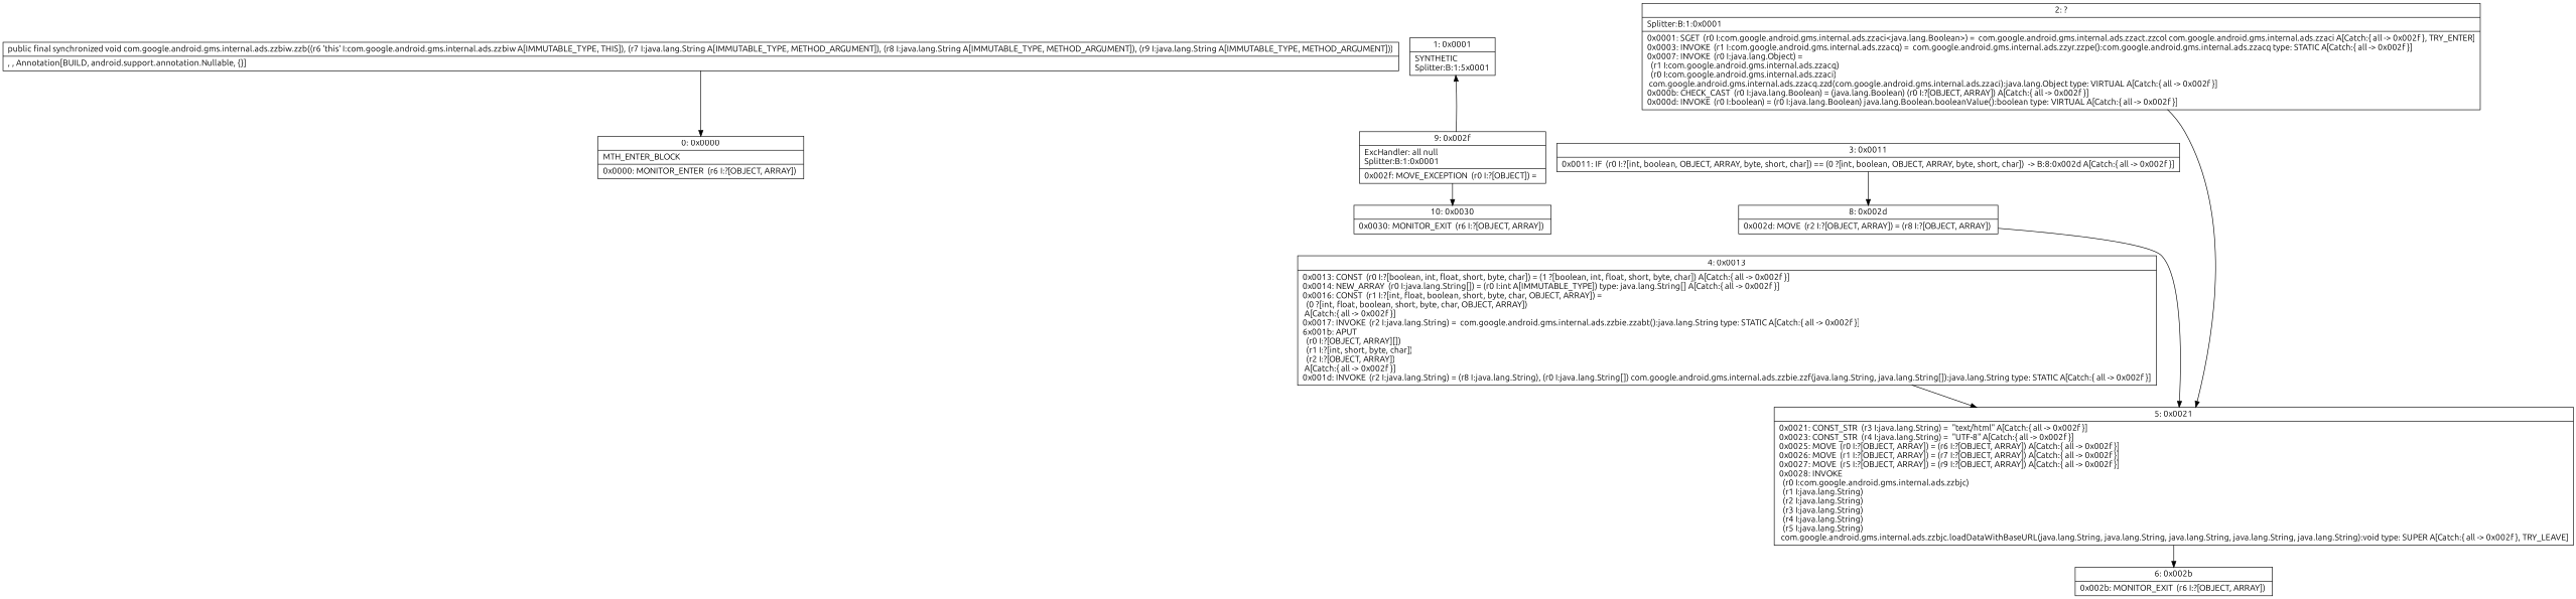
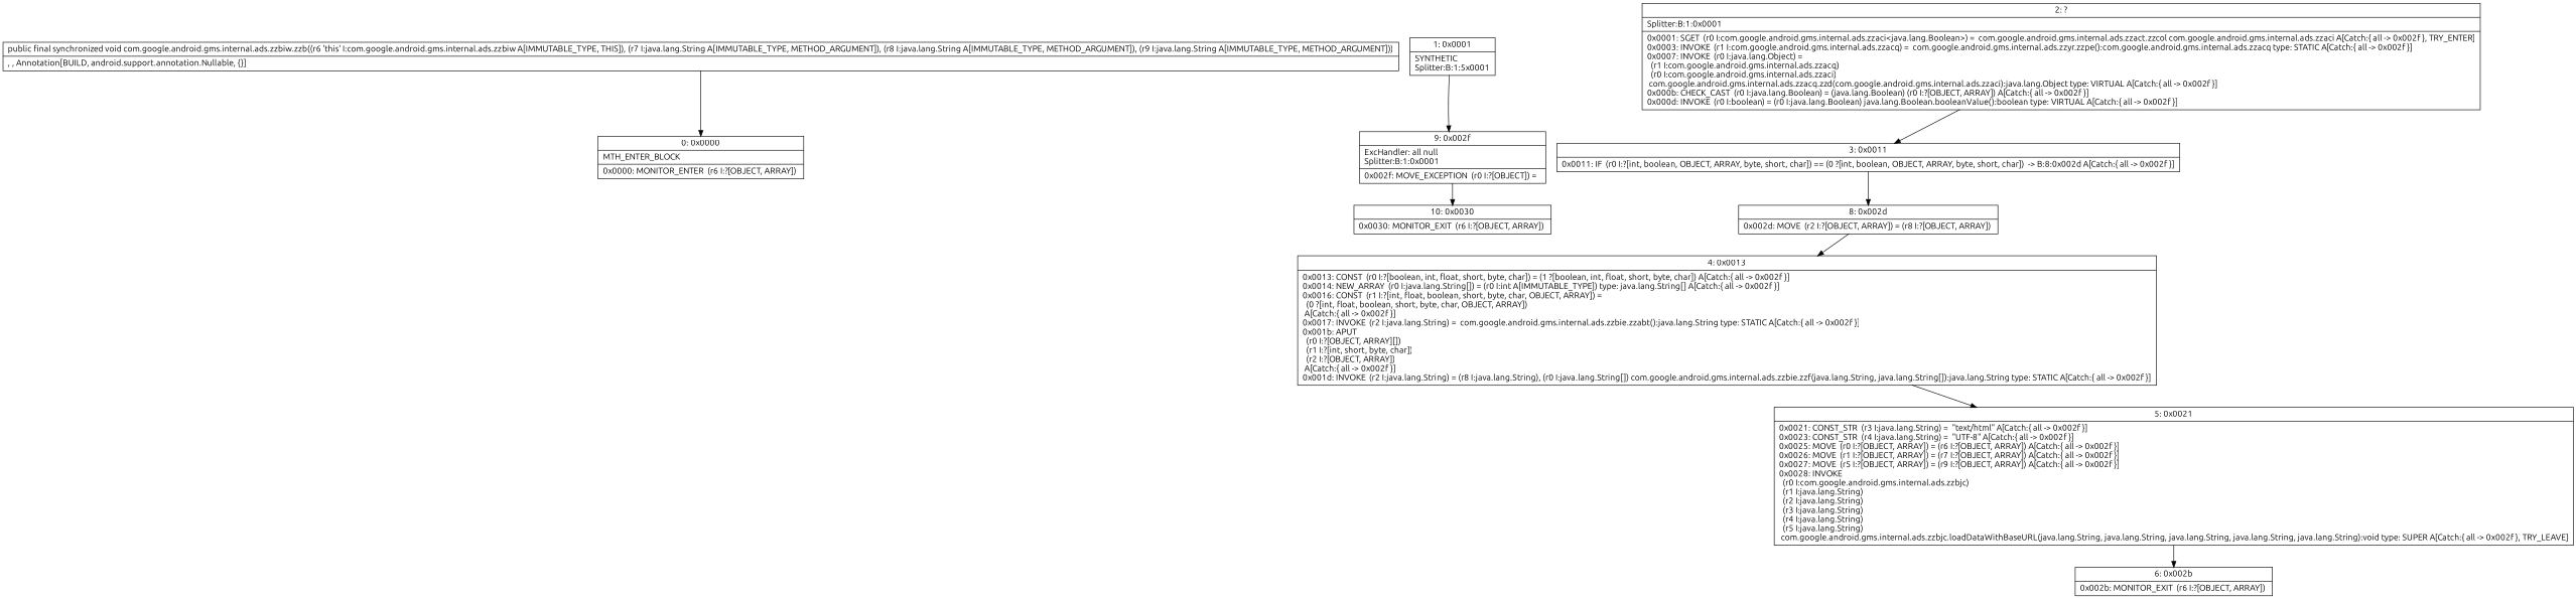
  digraph {
    fontname=Ubuntu
    node [fontname=Ubuntu shape=record]
    edge [fontname=Ubuntu]
    n1 [label="{0\:\ 0x0000|MTH_ENTER_BLOCK\l|0x0000: MONITOR_ENTER  (r6 I:?[OBJECT, ARRAY]) \l}"]
    n2 [label="{1\:\ 0x0001|SYNTHETIC\lSplitter:B:1:5x0001\l}"]
    n3 [label="{9\:\ 0x002f|ExcHandler: all null\lSplitter:B:1:0x0001\l|0x002f: MOVE_EXCEPTION  (r0 I:?[OBJECT]) =  \l}"]
    n4 [label="{2\:\ ?|Splitter:B:1:0x0001\l|0x0001: SGET  (r0 I:com.google.android.gms.internal.ads.zzaci\<java.lang.Boolean\>) =  com.google.android.gms.internal.ads.zzact.zzcol com.google.android.gms.internal.ads.zzaci A[Catch:\{ all \-\> 0x002f \}, TRY_ENTER]\l0x0003: INVOKE  (r1 I:com.google.android.gms.internal.ads.zzacq) =  com.google.android.gms.internal.ads.zzyr.zzpe():com.google.android.gms.internal.ads.zzacq type: STATIC A[Catch:\{ all \-\> 0x002f \}]\l0x0007: INVOKE  (r0 I:java.lang.Object) = \l  (r1 I:com.google.android.gms.internal.ads.zzacq)\l  (r0 I:com.google.android.gms.internal.ads.zzaci)\l com.google.android.gms.internal.ads.zzacq.zzd(com.google.android.gms.internal.ads.zzaci):java.lang.Object type: VIRTUAL A[Catch:\{ all \-\> 0x002f \}]\l0x000b: CHECK_CAST  (r0 I:java.lang.Boolean) = (java.lang.Boolean) (r0 I:?[OBJECT, ARRAY]) A[Catch:\{ all \-\> 0x002f \}]\l0x000d: INVOKE  (r0 I:boolean) = (r0 I:java.lang.Boolean) java.lang.Boolean.booleanValue():boolean type: VIRTUAL A[Catch:\{ all \-\> 0x002f \}]\l}"]
    n5 [label="{3\:\ 0x0011|0x0011: IF  (r0 I:?[int, boolean, OBJECT, ARRAY, byte, short, char]) == (0 ?[int, boolean, OBJECT, ARRAY, byte, short, char])  \-\> B:8:0x002d A[Catch:\{ all \-\> 0x002f \}]\l}"]
    n6 [label="{10\:\ 0x0030|0x0030: MONITOR_EXIT  (r6 I:?[OBJECT, ARRAY]) \l}"]
    n7 [label="{8\:\ 0x002d|0x002d: MOVE  (r2 I:?[OBJECT, ARRAY]) = (r8 I:?[OBJECT, ARRAY]) \l}"]
-   n8 [label="{4\:\ 0x0013|0x0013: CONST  (r0 I:?[boolean, int, float, short, byte, char]) = (1 ?[boolean, int, float, short, byte, char]) A[Catch:\{ all \-\> 0x002f \}]\l0x0014: NEW_ARRAY  (r0 I:java.lang.String[]) = (r0 I:int A[IMMUTABLE_TYPE]) type: java.lang.String[] A[Catch:\{ all \-\> 0x002f \}]\l0x0016: CONST  (r1 I:?[int, float, boolean, short, byte, char, OBJECT, ARRAY]) = \l  (0 ?[int, float, boolean, short, byte, char, OBJECT, ARRAY])\l A[Catch:\{ all \-\> 0x002f \}]\l0x0017: INVOKE  (r2 I:java.lang.String) =  com.google.android.gms.internal.ads.zzbie.zzabt():java.lang.String type: STATIC A[Catch:\{ all \-\> 0x002f \}]\l6x001b: APUT  \l  (r0 I:?[OBJECT, ARRAY][])\l  (r1 I:?[int, short, byte, char])\l  (r2 I:?[OBJECT, ARRAY])\l A[Catch:\{ all \-\> 0x002f \}]\l0x001d: INVOKE  (r2 I:java.lang.String) = (r8 I:java.lang.String), (r0 I:java.lang.String[]) com.google.android.gms.internal.ads.zzbie.zzf(java.lang.String, java.lang.String[]):java.lang.String type: STATIC A[Catch:\{ all \-\> 0x002f \}]\l}"]
+   n8 [label="{4\:\ 0x0013|0x0013: CONST  (r0 I:?[boolean, int, float, short, byte, char]) = (1 ?[boolean, int, float, short, byte, char]) A[Catch:\{ all \-\> 0x002f \}]\l0x0014: NEW_ARRAY  (r0 I:java.lang.String[]) = (r0 I:int A[IMMUTABLE_TYPE]) type: java.lang.String[] A[Catch:\{ all \-\> 0x002f \}]\l0x0016: CONST  (r1 I:?[int, float, boolean, short, byte, char, OBJECT, ARRAY]) = \l  (0 ?[int, float, boolean, short, byte, char, OBJECT, ARRAY])\l A[Catch:\{ all \-\> 0x002f \}]\l0x0017: INVOKE  (r2 I:java.lang.String) =  com.google.android.gms.internal.ads.zzbie.zzabt():java.lang.String type: STATIC A[Catch:\{ all \-\> 0x002f \}]\l0x001b: APUT  \l  (r0 I:?[OBJECT, ARRAY][])\l  (r1 I:?[int, short, byte, char])\l  (r2 I:?[OBJECT, ARRAY])\l A[Catch:\{ all \-\> 0x002f \}]\l0x001d: INVOKE  (r2 I:java.lang.String) = (r8 I:java.lang.String), (r0 I:java.lang.String[]) com.google.android.gms.internal.ads.zzbie.zzf(java.lang.String, java.lang.String[]):java.lang.String type: STATIC A[Catch:\{ all \-\> 0x002f \}]\l}"]
    n9 [label="{5\:\ 0x0021|0x0021: CONST_STR  (r3 I:java.lang.String) =  \"text\/html\" A[Catch:\{ all \-\> 0x002f \}]\l0x0023: CONST_STR  (r4 I:java.lang.String) =  \"UTF\-8\" A[Catch:\{ all \-\> 0x002f \}]\l0x0025: MOVE  (r0 I:?[OBJECT, ARRAY]) = (r6 I:?[OBJECT, ARRAY]) A[Catch:\{ all \-\> 0x002f \}]\l0x0026: MOVE  (r1 I:?[OBJECT, ARRAY]) = (r7 I:?[OBJECT, ARRAY]) A[Catch:\{ all \-\> 0x002f \}]\l0x0027: MOVE  (r5 I:?[OBJECT, ARRAY]) = (r9 I:?[OBJECT, ARRAY]) A[Catch:\{ all \-\> 0x002f \}]\l0x0028: INVOKE  \l  (r0 I:com.google.android.gms.internal.ads.zzbjc)\l  (r1 I:java.lang.String)\l  (r2 I:java.lang.String)\l  (r3 I:java.lang.String)\l  (r4 I:java.lang.String)\l  (r5 I:java.lang.String)\l com.google.android.gms.internal.ads.zzbjc.loadDataWithBaseURL(java.lang.String, java.lang.String, java.lang.String, java.lang.String, java.lang.String):void type: SUPER A[Catch:\{ all \-\> 0x002f \}, TRY_LEAVE]\l}"]
    n10 [label="{6\:\ 0x002b|0x002b: MONITOR_EXIT  (r6 I:?[OBJECT, ARRAY]) \l}"]
    n11 [label="{public final synchronized void com.google.android.gms.internal.ads.zzbiw.zzb((r6 'this' I:com.google.android.gms.internal.ads.zzbiw A[IMMUTABLE_TYPE, THIS]), (r7 I:java.lang.String A[IMMUTABLE_TYPE, METHOD_ARGUMENT]), (r8 I:java.lang.String A[IMMUTABLE_TYPE, METHOD_ARGUMENT]), (r9 I:java.lang.String A[IMMUTABLE_TYPE, METHOD_ARGUMENT]))  | , , Annotation[BUILD, android.support.annotation.Nullable, \{\}]\l}"]
-   n3 -> n2
+   n2 -> n3
    n3 -> n6
-   n4 -> n9
+   n4 -> n5
    n5 -> n7
-   n7 -> n9
+   n7 -> n8
    n8 -> n9
    n9 -> n10
    n11 -> n1
  }
